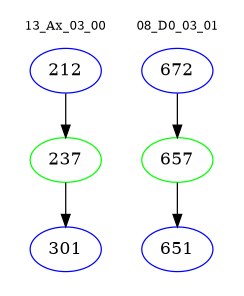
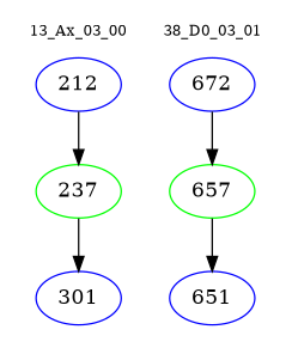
  digraph {
    node [color=blue]
    edge [color=black]
    n1 [label=212]
    n2 [color=green label=237]
    n3 [label=301]
    n4 [label=672]
    n5 [color=green label=657]
    n6 [label=651]
    subgraph cluster_1 {
      color=white
      fontsize=10
      label="13_Ax_03_00"
      n1
      n2
      n3
    }
    subgraph cluster_2 {
      color=white
      fontsize=10
-     label="08_D0_03_01"
+     label="38_D0_03_01"
      n4
      n5
      n6
    }
    n1 -> n2
    n2 -> n3
    n4 -> n5
    n5 -> n6
  }
